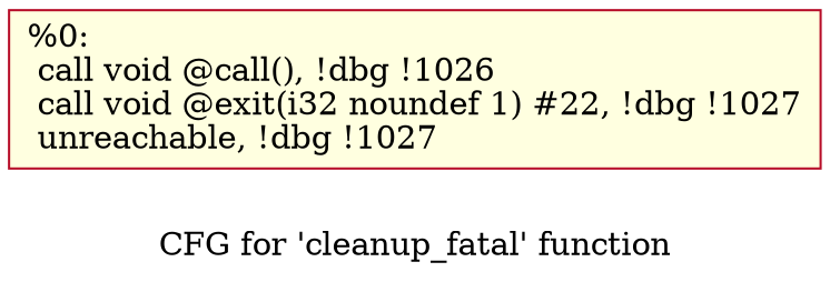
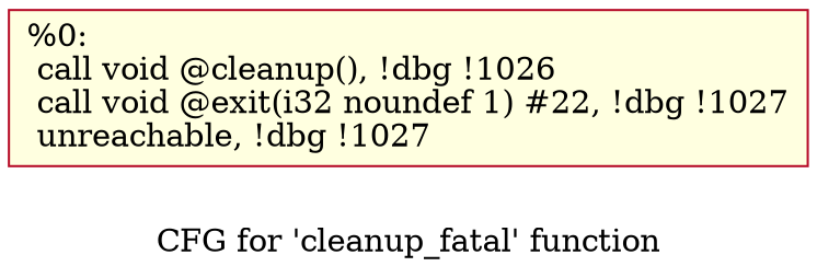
  digraph {
    label="CFG for 'cleanup_fatal' function"
-   n1 [color="#b70d28ff" fillcolor=lightyellow label="{%0:\l  call void @call(), !dbg !1026\l  call void @exit(i32 noundef 1) #22, !dbg !1027\l  unreachable, !dbg !1027\l}" shape=record style=filled]
+   n1 [color="#b70d28ff" fillcolor=lightyellow label="{%0:\l  call void @cleanup(), !dbg !1026\l  call void @exit(i32 noundef 1) #22, !dbg !1027\l  unreachable, !dbg !1027\l}" shape=record style=filled]
  }
